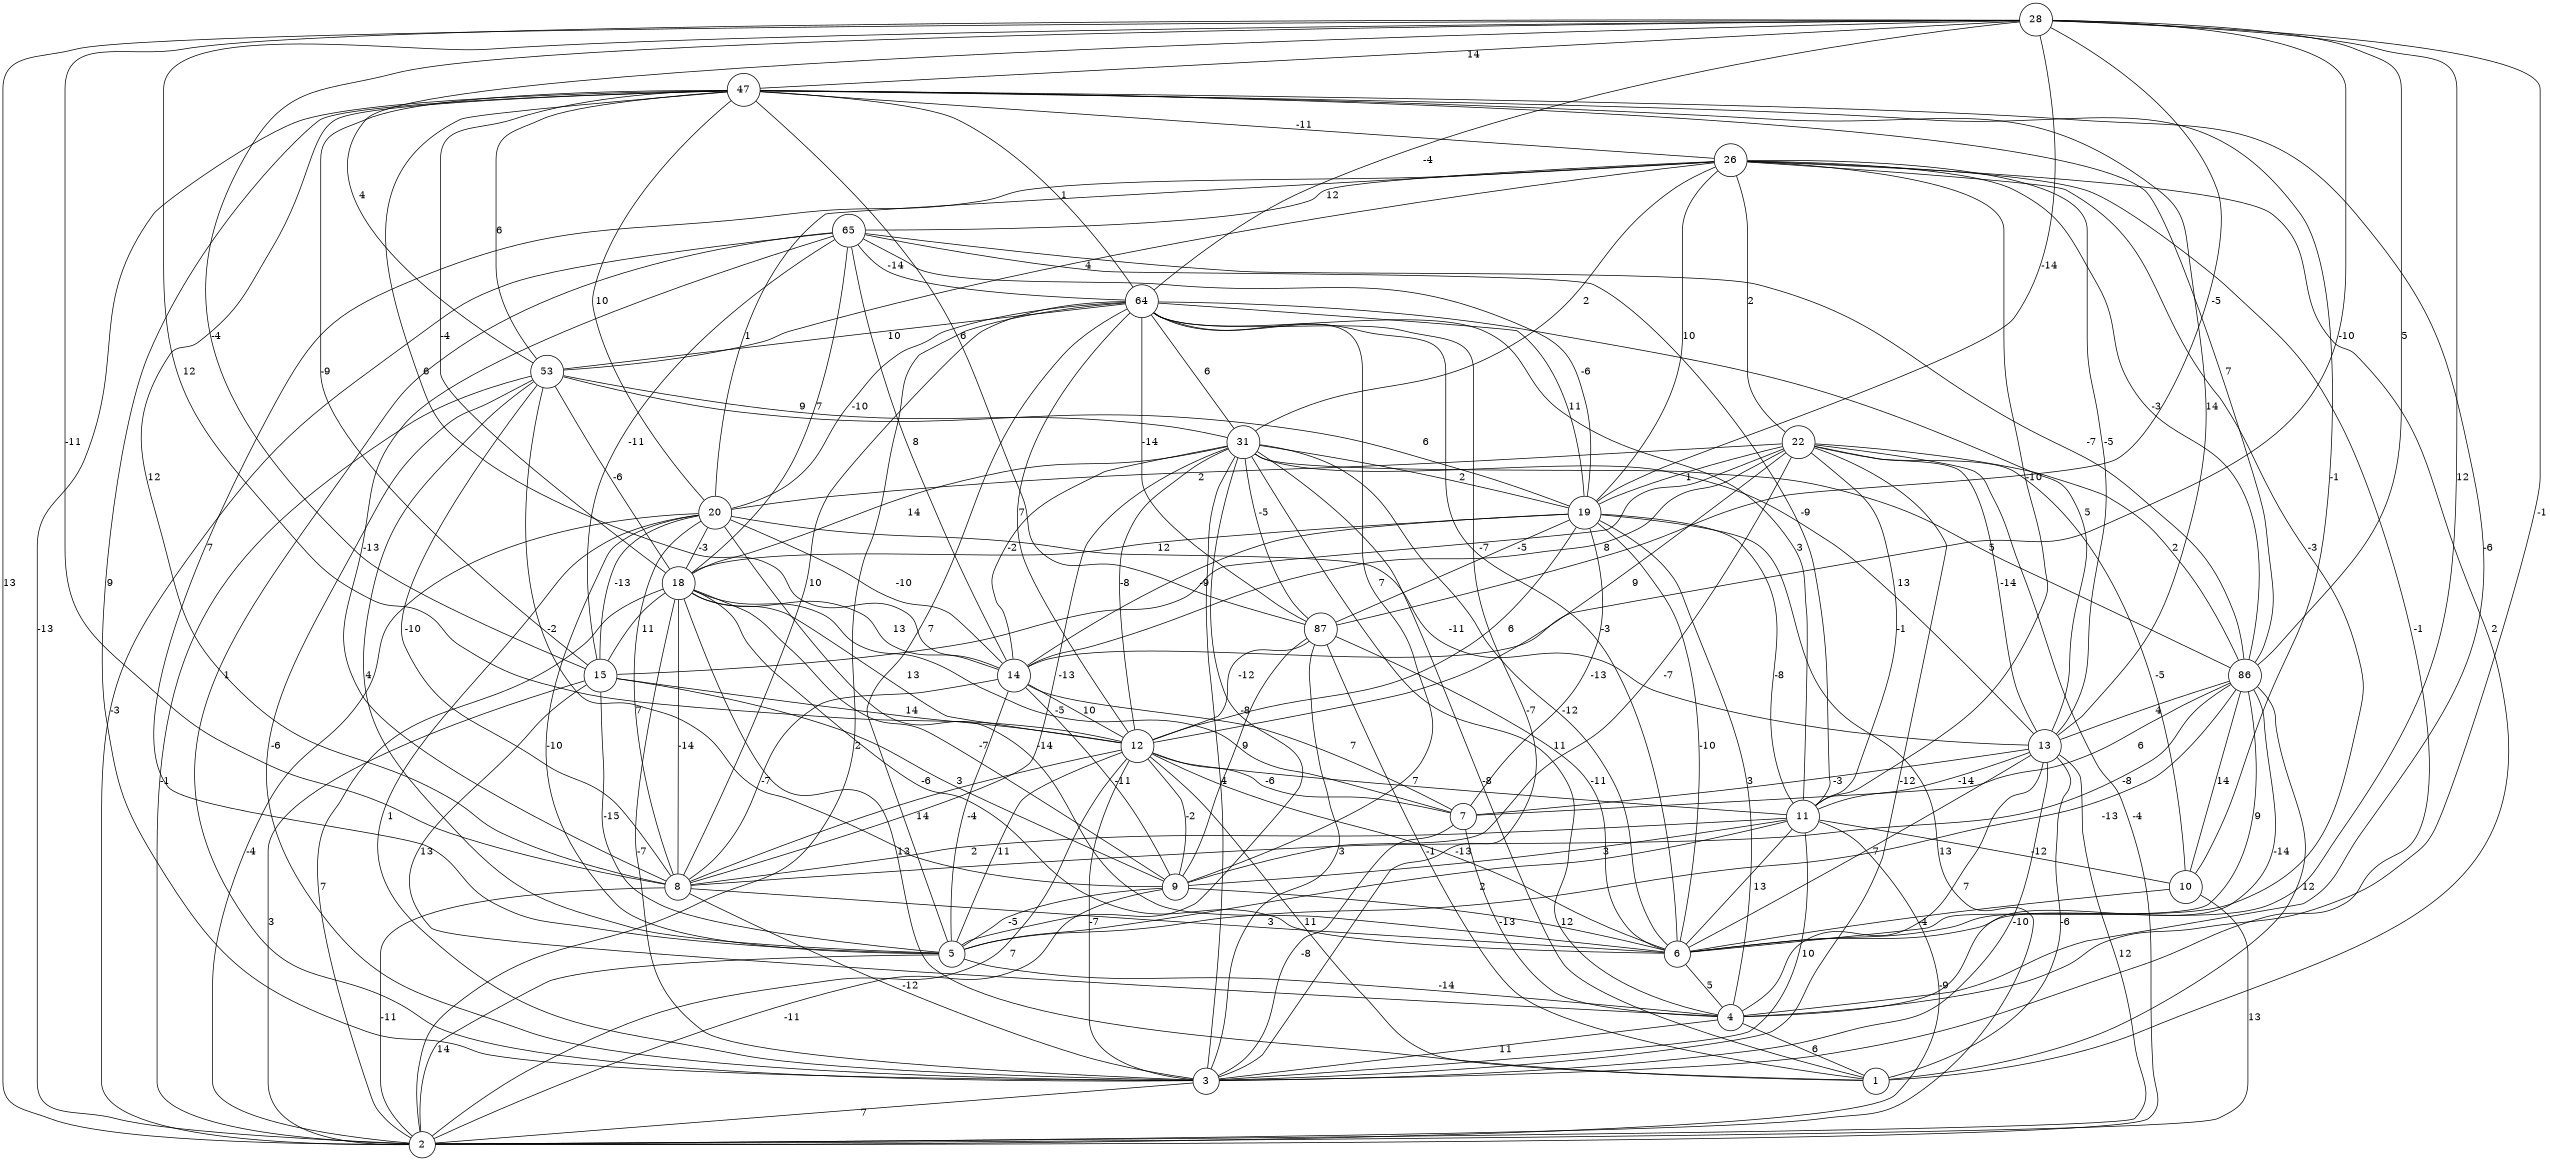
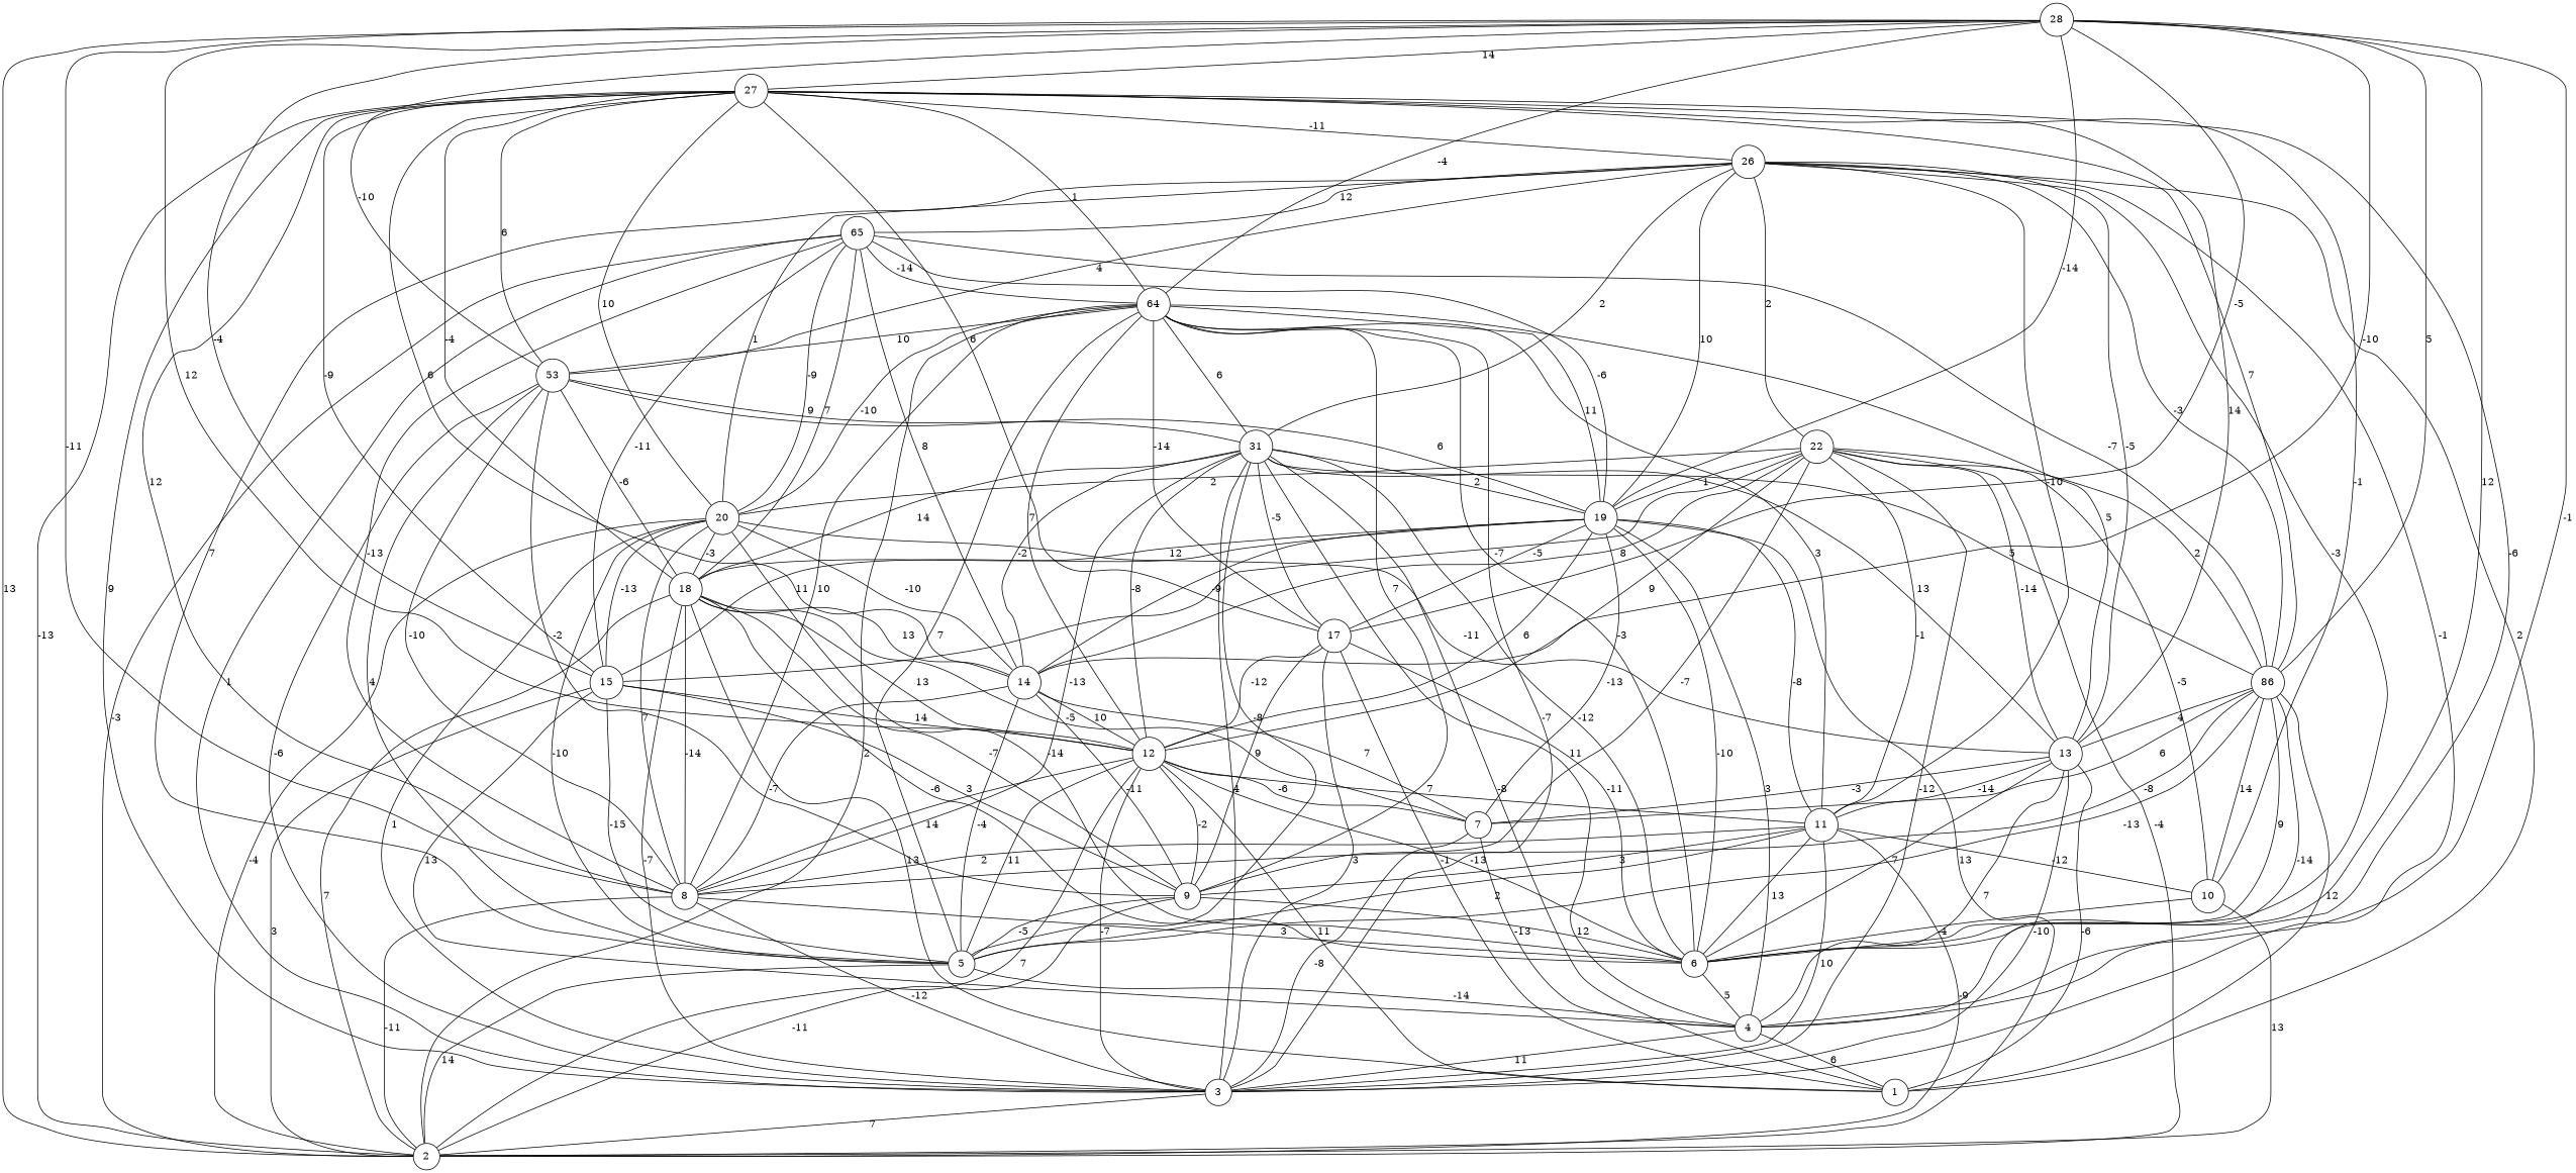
  graph {
    fontname="Helvetica,Arial,sans-serif"
    node [shape=circle]
    28
    2
    4
    6
    8
    12
    14
    15
    n9 [label=86]
-   17 [label=87]
+   17
    19
    n12 [label=53]
    n13 [label=64]
-   27 [label=47]
+   27
    3
    1
    5
    11
    9
    7
    10
    13
    18
    n24 [label=31]
    20
    26
    22
    n28 [label=65]
    28 -- 2 [label=13]
    28 -- 4 [label=-1]
    28 -- 6 [label=12]
    28 -- 8 [label=-11]
    28 -- 12 [label=12]
    28 -- 14 [label=-10]
    28 -- 15 [label=-4]
    28 -- n9 [label=5]
    28 -- 17 [label=-5]
    28 -- 19 [label=-14]
-   28 -- n12 [label=4]
+   28 -- n12 [label=-10]
    28 -- n13 [label=-4]
    28 -- 27 [label=14]
    4 -- 3 [label=11]
    4 -- 1 [label=6]
    6 -- 4 [label=5]
    8 -- 2 [label=-11]
    8 -- 6 [label=3]
    8 -- 3 [label=-12]
    12 -- 2 [label=7]
    12 -- 6 [label=-13]
    12 -- 8 [label=14]
    12 -- 3 [label=-7]
    12 -- 1 [label=11]
    12 -- 5 [label=11]
    12 -- 11 [label=7]
    12 -- 9 [label=-2]
    12 -- 7 [label=-6]
    14 -- 8 [label=-7]
    14 -- 12 [label=10]
    14 -- 5 [label=-4]
    14 -- 9 [label=-11]
    14 -- 7 [label=7]
    15 -- 2 [label=3]
    15 -- 4 [label=13]
    15 -- 12 [label=14]
    15 -- 5 [label=-15]
    15 -- 9 [label=3]
    n9 -- 4 [label=-14]
    n9 -- 6 [label=9]
    n9 -- 8 [label=-8]
    n9 -- 1 [label=12]
    n9 -- 5 [label=-13]
    n9 -- 7 [label=6]
    n9 -- 10 [label=14]
    n9 -- 13 [label=4]
    17 -- 6 [label=-11]
    17 -- 12 [label=-12]
    17 -- 3 [label=3]
    17 -- 1 [label=-1]
    17 -- 9 [label=9]
    19 -- 2 [label=13]
    19 -- 4 [label=3]
    19 -- 6 [label=-10]
    19 -- 12 [label=6]
    19 -- 14 [label=-9]
    19 -- 17 [label=-5]
    19 -- 11 [label=-8]
    19 -- 7 [label=-13]
    19 -- 18 [label=12]
-   n12 -- 2 [label=-1]
    n12 -- 8 [label=-10]
    n12 -- 19 [label=6]
    n12 -- 3 [label=-6]
    n12 -- 5 [label=4]
    n12 -- 9 [label=-2]
    n12 -- 18 [label=-6]
    n12 -- n24 [label=9]
    n13 -- 2 [label=2]
    n13 -- 6 [label=-3]
    n13 -- 8 [label=10]
    n13 -- 12 [label=7]
    n13 -- 17 [label=-14]
    n13 -- 19 [label=11]
    n13 -- n12 [label=10]
    n13 -- 3 [label=-7]
    n13 -- 5 [label=7]
    n13 -- 11 [label=3]
    n13 -- 9 [label=7]
    n13 -- 13 [label=5]
    n13 -- n24 [label=6]
    n13 -- 20 [label=-10]
    27 -- 2 [label=-13]
    27 -- 4 [label=-6]
    27 -- 8 [label=12]
    27 -- 14 [label=6]
    27 -- 15 [label=-9]
    27 -- n9 [label=7]
    27 -- 17 [label=6]
    27 -- n12 [label=6]
    27 -- n13 [label=1]
    27 -- 3 [label=9]
    27 -- 10 [label=-1]
    27 -- 13 [label=14]
    27 -- 18 [label=-4]
    27 -- 20 [label=10]
    27 -- 26 [label=-11]
    3 -- 2 [label=7]
    5 -- 2 [label=14]
    5 -- 4 [label=-14]
    11 -- 2 [label=-9]
    11 -- 6 [label=13]
    11 -- 8 [label=2]
    11 -- 3 [label=10]
    11 -- 5 [label=2]
    11 -- 9 [label=3]
    11 -- 10 [label=-12]
    9 -- 2 [label=-11]
    9 -- 6 [label=12]
    9 -- 5 [label=-5]
    7 -- 4 [label=-13]
    7 -- 3 [label=-8]
    10 -- 2 [label=13]
    10 -- 6 [label=-4]
-   13 -- 2 [label=12]
    13 -- 4 [label=7]
    13 -- 6 [label=7]
    13 -- 3 [label=-10]
    13 -- 1 [label=-6]
    13 -- 11 [label=-14]
    13 -- 7 [label=-3]
    18 -- 2 [label=7]
    18 -- 6 [label=-6]
    18 -- 8 [label=-14]
    18 -- 12 [label=13]
    18 -- 14 [label=13]
-   18 -- 15 [label=11]
+   19 -- 15 [label=11]
    18 -- 3 [label=-7]
    18 -- 1 [label=13]
    18 -- 9 [label=-7]
    18 -- 7 [label=-5]
    n24 -- 4 [label=11]
    n24 -- 6 [label=-12]
    n24 -- 8 [label=-13]
    n24 -- 12 [label=-8]
    n24 -- 14 [label=-2]
    n24 -- n9 [label=5]
    n24 -- 17 [label=-5]
    n24 -- 19 [label=2]
    n24 -- 3 [label=4]
    n24 -- 1 [label=-8]
    n24 -- 5 [label=-8]
    n24 -- 13 [label=13]
    n24 -- 18 [label=14]
    20 -- 2 [label=-4]
    20 -- 6 [label=-14]
    20 -- 8 [label=7]
    20 -- 14 [label=-10]
    20 -- 15 [label=-13]
    20 -- 3 [label=1]
    20 -- 5 [label=-10]
    20 -- 13 [label=-11]
    20 -- 18 [label=-3]
    26 -- 6 [label=-3]
    26 -- n9 [label=-3]
    26 -- 19 [label=10]
    26 -- n12 [label=4]
    26 -- 3 [label=-1]
    26 -- 1 [label=2]
    26 -- 5 [label=7]
    26 -- 11 [label=-10]
    26 -- 13 [label=-5]
    26 -- n24 [label=2]
    26 -- 20 [label=1]
    26 -- 22 [label=2]
    26 -- n28 [label=12]
    22 -- 2 [label=-4]
    22 -- 12 [label=9]
    22 -- 14 [label=8]
    22 -- 15 [label=-7]
    22 -- n9 [label=2]
    22 -- 19 [label=1]
    22 -- 3 [label=-12]
    22 -- 11 [label=-1]
    22 -- 9 [label=-7]
    22 -- 10 [label=-5]
    22 -- 13 [label=-14]
    22 -- 20 [label=2]
    n28 -- 2 [label=-3]
    n28 -- 8 [label=-13]
    n28 -- 14 [label=8]
    n28 -- 15 [label=-11]
    n28 -- n9 [label=-7]
    n28 -- 19 [label=-6]
    n28 -- n13 [label=-14]
    n28 -- 3 [label=1]
-   n28 -- 11 [label=-9]
+   n28 -- 20 [label=-9]
    n28 -- 18 [label=7]
  }
